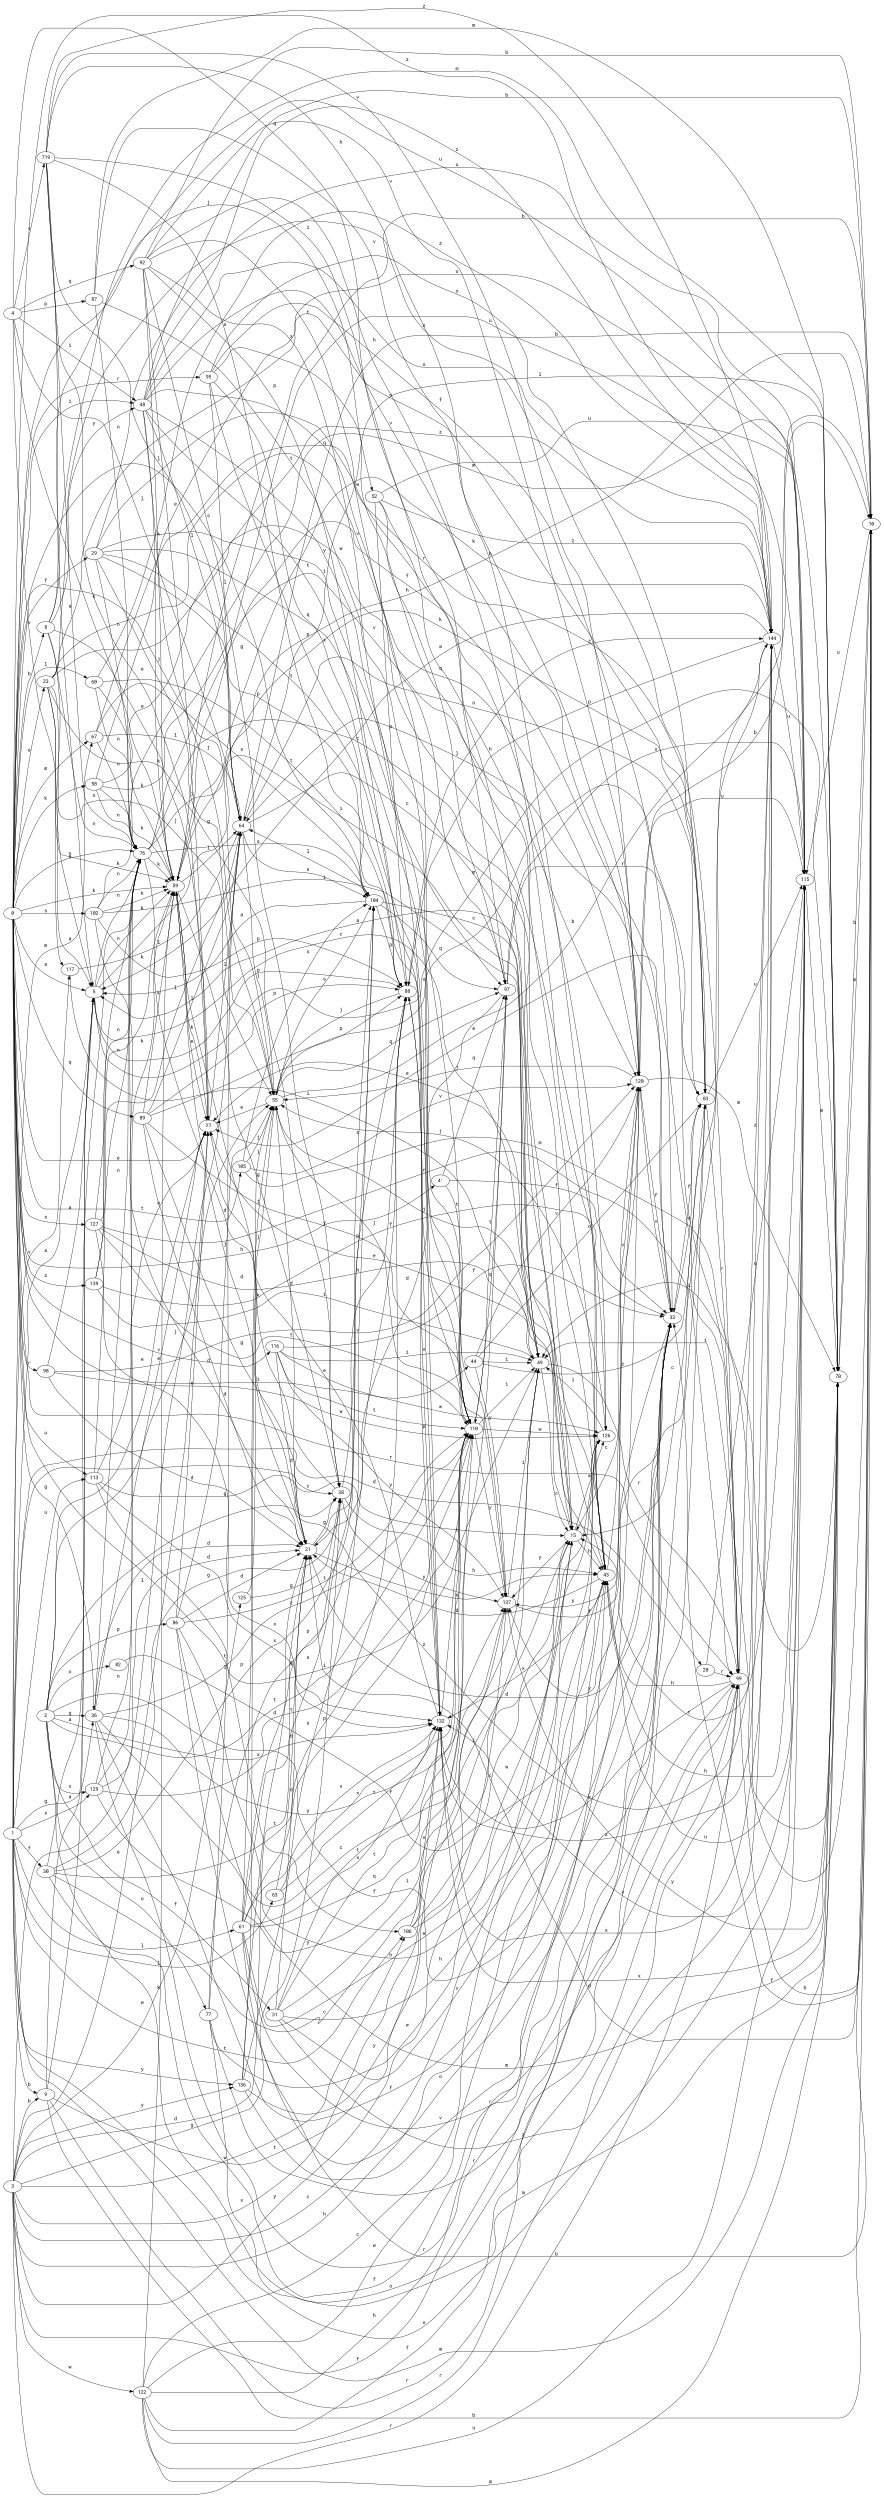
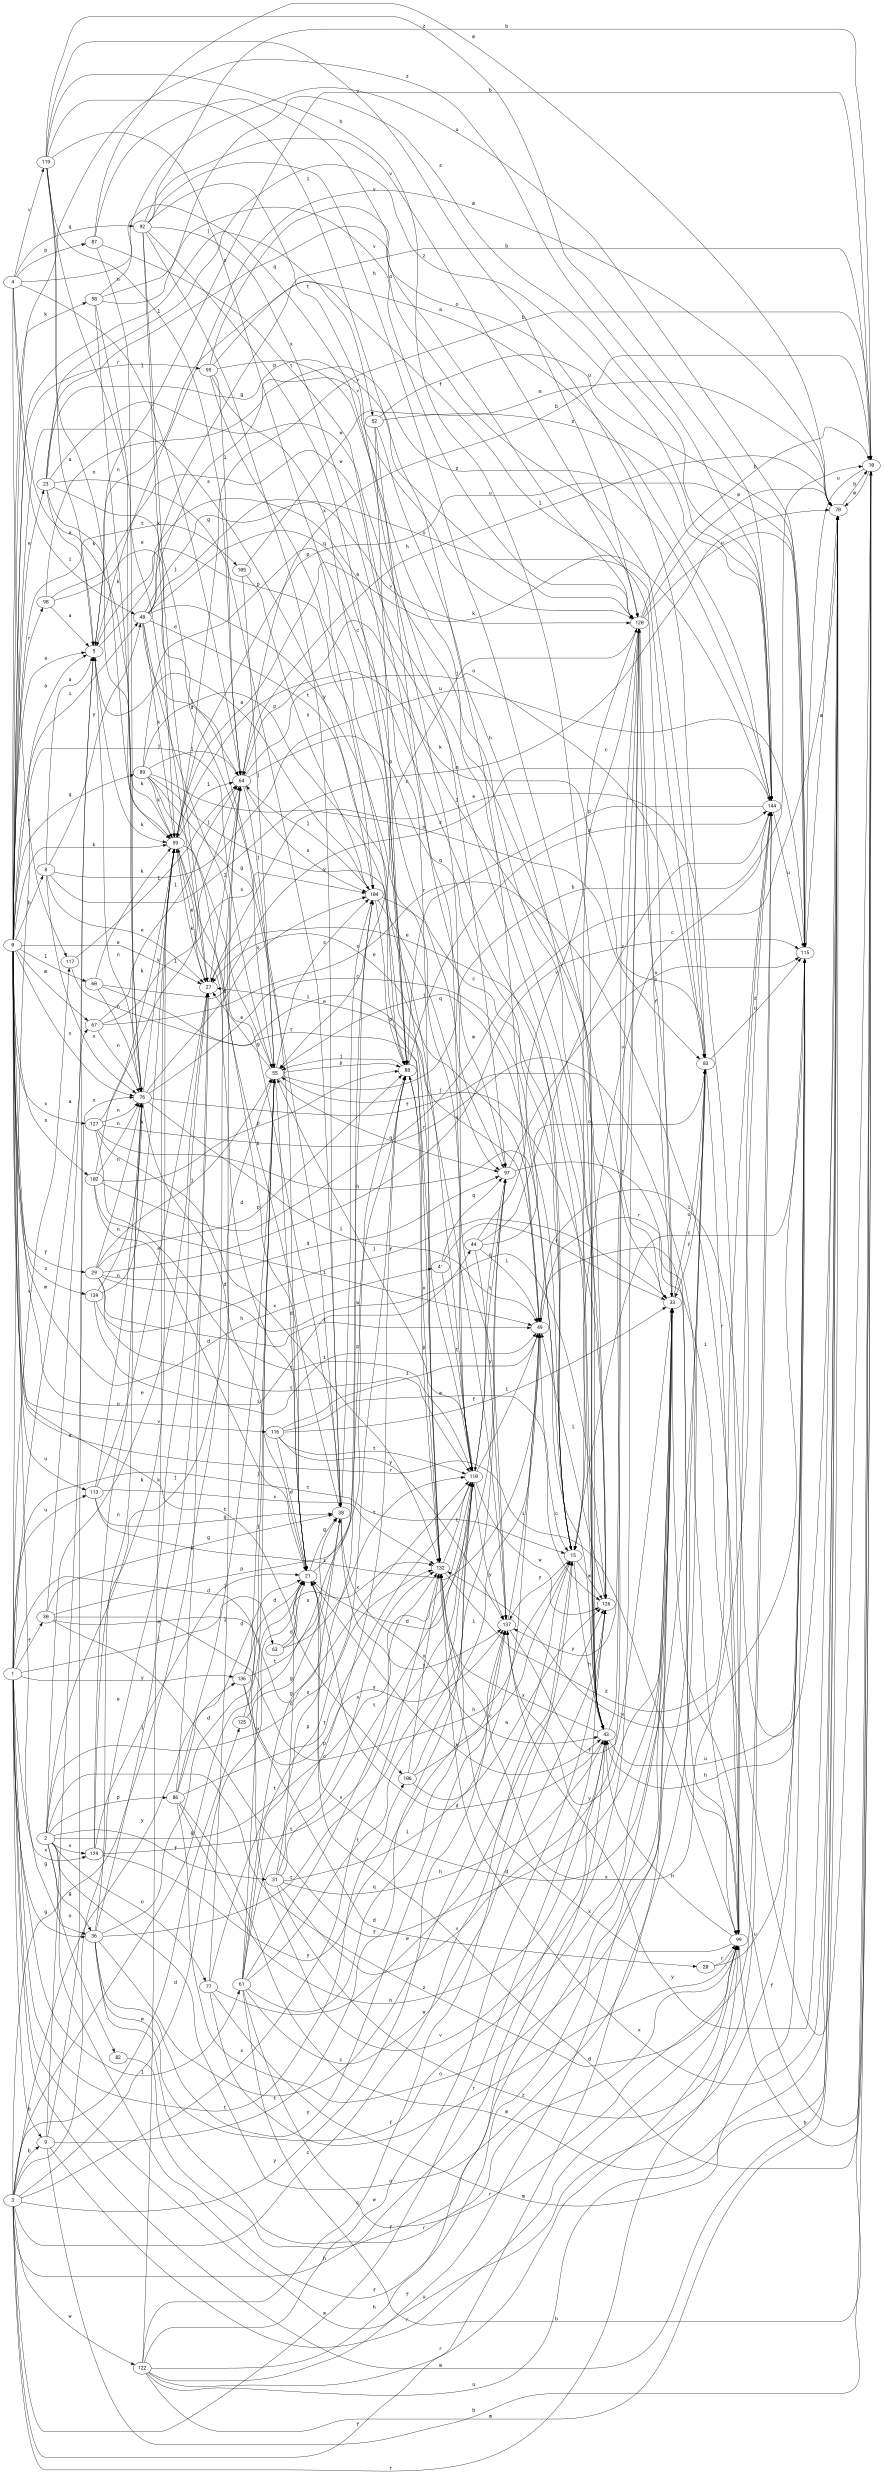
  strict digraph {
    fontname="Roboto Mono"
    rankdir=LR
    node [fontname="Roboto Mono"]
    edge [fontname="Roboto Mono"]
    0
    5
    8
    23
    27
    29
    36
    41
    44
    48
    52
    55
    58
    59
    60
    67
    76
    89
    95
    98
    99
    102
    104
    105
    106
    113
    116
    127
    139
    144
    15
    70
    10
    88
    115
    83
    38
    126
    120
    64
    110
    n42 [label=97]
    49
    33
    21
    137
    43
    92
    132
    1
    9
    20
    30
    61
    63
    117
    129
    136
    2
    31
    77
    82
    86
    3
    122
    125
    4
    87
-   119 [label=719]
+   119
    0 -> 5 [label=a]
    0 -> 8 [label=b]
    0 -> 23 [label=e]
    0 -> 27 [label=e]
    0 -> 29 [label=f]
    0 -> 36 [label=g]
    0 -> 41 [label=h]
    0 -> 44 [label=i]
    0 -> 48 [label=i]
    0 -> 52 [label=j]
    0 -> 55 [label=j]
    0 -> 58 [label=k]
    0 -> 59 [label=k]
    0 -> 60 [label=l]
    0 -> 67 [label=m]
    0 -> 76 [label=n]
    0 -> 89 [label=q]
    0 -> 95 [label=r]
    0 -> 98 [label=r]
    0 -> 99 [label=r]
    0 -> 102 [label=s]
    0 -> 104 [label=s]
    0 -> 105 [label=t]
    0 -> 106 [label=t]
    0 -> 113 [label=u]
    0 -> 116 [label=v]
    0 -> 127 [label=x]
    0 -> 139 [label=z]
    0 -> 144 [label=z]
    5 -> 59 [label=k]
    5 -> 76 [label=n]
-   5 -> 15 [label=c]
+   89 -> 15 [label=c]
    5 -> 70 [label=m]
    5 -> 10 [label=b]
    5 -> 88 [label=p]
    8 -> 5 [label=a]
    8 -> 27 [label=e]
    8 -> 48 [label=y]
    8 -> 76 [label=n]
    8 -> 70 [label=m]
    8 -> 115 [label=u]
    23 -> 5 [label=a]
    23 -> 55 [label=j]
    23 -> 59 [label=k]
    23 -> 144 [label=z]
    23 -> 83 [label=o]
    23 -> 38 [label=g]
    23 -> 126 [label=w]
    23 -> 120 [label=v]
    27 -> 59 [label=k]
    27 -> 64 [label=l]
    29 -> 55 [label=j]
    29 -> 76 [label=n]
    29 -> 88 [label=p]
    29 -> 115 [label=u]
    29 -> 126 [label=w]
    29 -> 110 [label=t]
    29 -> n42 [label=q]
    29 -> 49 [label=i]
    36 -> 27 [label=e]
    36 -> 76 [label=n]
    36 -> 99 [label=r]
    36 -> 15 [label=c]
    36 -> 110 [label=t]
    36 -> 33 [label=f]
    36 -> 21 [label=d]
    36 -> 137 [label=y]
    41 -> 110 [label=t]
    41 -> n42 [label=q]
    41 -> 33 [label=f]
    44 -> 144 [label=z]
    44 -> 83 [label=o]
    44 -> 120 [label=v]
    44 -> 49 [label=i]
    44 -> 137 [label=y]
    48 -> 55 [label=j]
    48 -> 59 [label=k]
    48 -> 144 [label=z]
    48 -> 10 [label=b]
    48 -> 83 [label=o]
    48 -> 120 [label=v]
    48 -> 64 [label=l]
    48 -> 110 [label=t]
    48 -> n42 [label=q]
    48 -> 137 [label=y]
    52 -> 144 [label=z]
    52 -> 88 [label=p]
    52 -> 115 [label=u]
    52 -> n42 [label=q]
    52 -> 43 [label=h]
    55 -> 27 [label=e]
    55 -> 104 [label=s]
    55 -> 10 [label=b]
    55 -> 88 [label=p]
    55 -> n42 [label=q]
    55 -> 21 [label=d]
    58 -> 59 [label=k]
    58 -> 76 [label=n]
    58 -> 144 [label=z]
    58 -> 115 [label=u]
    58 -> 120 [label=v]
    59 -> 27 [label=e]
    59 -> 10 [label=b]
    59 -> 115 [label=u]
    59 -> 38 [label=g]
    59 -> 64 [label=l]
    59 -> 21 [label=d]
    60 -> 59 [label=k]
    60 -> 76 [label=n]
    60 -> 144 [label=z]
    60 -> 110 [label=t]
    67 -> 76 [label=n]
    67 -> 99 [label=r]
    67 -> 104 [label=s]
    67 -> 64 [label=l]
    76 -> 59 [label=k]
    76 -> 104 [label=s]
    76 -> 15 [label=c]
    76 -> 49 [label=i]
    76 -> 33 [label=f]
    76 -> 21 [label=d]
    89 -> 59 [label=k]
    89 -> 88 [label=p]
    89 -> 83 [label=o]
    89 -> 38 [label=g]
    89 -> 64 [label=l]
    89 -> 21 [label=d]
    89 -> 137 [label=y]
    95 -> 88 [label=p]
    95 -> 83 [label=o]
    95 -> 64 [label=l]
    95 -> 33 [label=f]
    95 -> 43 [label=h]
    95 -> 132 [label=x]
    98 -> 5 [label=a]
    98 -> 126 [label=w]
    98 -> 120 [label=v]
    98 -> 21 [label=d]
    99 -> 27 [label=e]
    99 -> 144 [label=z]
    99 -> 10 [label=b]
    99 -> 43 [label=h]
    99 -> 132 [label=x]
    102 -> 59 [label=k]
    102 -> 76 [label=n]
    102 -> 70 [label=m]
    102 -> 88 [label=p]
    102 -> 49 [label=i]
    102 -> 21 [label=d]
    104 -> 5 [label=a]
    104 -> 15 [label=c]
    104 -> 88 [label=p]
    104 -> 64 [label=l]
    104 -> n42 [label=q]
    105 -> 55 [label=j]
    105 -> 104 [label=s]
    105 -> 70 [label=m]
-   105 -> 120 [label=v]
    106 -> 15 [label=c]
    106 -> 126 [label=w]
    106 -> 49 [label=i]
    106 -> 132 [label=x]
    113 -> 27 [label=e]
    113 -> 76 [label=n]
    113 -> 38 [label=g]
    113 -> 49 [label=i]
    113 -> 132 [label=x]
    116 -> 126 [label=w]
    116 -> 110 [label=t]
    116 -> 49 [label=i]
    116 -> 33 [label=f]
    116 -> 21 [label=d]
    116 -> 137 [label=y]
    127 -> 76 [label=n]
    127 -> 99 [label=r]
    127 -> 64 [label=l]
    127 -> 110 [label=t]
    127 -> 43 [label=h]
    127 -> 132 [label=x]
    139 -> 59 [label=k]
    139 -> 76 [label=n]
    139 -> 49 [label=i]
    139 -> 33 [label=f]
    144 -> 5 [label=a]
    144 -> 59 [label=k]
    144 -> 15 [label=c]
    144 -> 88 [label=p]
    144 -> 115 [label=u]
    144 -> 132 [label=x]
    15 -> 55 [label=j]
    15 -> 126 [label=w]
    15 -> 137 [label=y]
    15 -> 43 [label=h]
    70 -> 10 [label=b]
    70 -> 64 [label=l]
    70 -> 49 [label=i]
    70 -> 137 [label=y]
    70 -> 132 [label=x]
    10 -> 70 [label=m]
    10 -> 115 [label=u]
    10 -> 49 [label=i]
    10 -> 33 [label=f]
    10 -> 21 [label=d]
    88 -> 55 [label=j]
    88 -> 144 [label=z]
    88 -> 132 [label=x]
    115 -> 15 [label=c]
    115 -> 70 [label=m]
    115 -> 43 [label=h]
    115 -> 132 [label=x]
    83 -> 59 [label=k]
    83 -> 99 [label=r]
    83 -> 115 [label=u]
    83 -> 33 [label=f]
    83 -> 21 [label=d]
    38 -> 59 [label=k]
    38 -> 104 [label=s]
    38 -> 137 [label=y]
    38 -> 43 [label=h]
    126 -> 55 [label=j]
    126 -> 49 [label=i]
    120 -> 55 [label=j]
    120 -> 15 [label=c]
    120 -> 70 [label=m]
    120 -> 10 [label=b]
    120 -> 115 [label=u]
    120 -> 33 [label=f]
    120 -> 137 [label=y]
    64 -> 55 [label=j]
    64 -> 104 [label=s]
    64 -> 15 [label=c]
    64 -> 10 [label=b]
    64 -> 83 [label=o]
    110 -> 55 [label=j]
    110 -> 126 [label=w]
    110 -> n42 [label=q]
    110 -> 49 [label=i]
    110 -> 137 [label=y]
    n42 -> 99 [label=r]
    n42 -> 115 [label=u]
    n42 -> 110 [label=t]
    n42 -> 21 [label=d]
    49 -> 27 [label=e]
    49 -> 99 [label=r]
    49 -> 15 [label=c]
    33 -> 83 [label=o]
    33 -> 120 [label=v]
    33 -> 64 [label=l]
    33 -> 137 [label=y]
    21 -> 88 [label=p]
    21 -> 38 [label=g]
    21 -> 43 [label=h]
    137 -> 49 [label=i]
    137 -> 33 [label=f]
    43 -> 5 [label=a]
    43 -> 27 [label=e]
    43 -> 115 [label=u]
    43 -> 120 [label=v]
    43 -> 21 [label=d]
    43 -> 132 [label=x]
    92 -> 27 [label=e]
    92 -> 59 [label=k]
    92 -> 10 [label=b]
    92 -> 88 [label=p]
    92 -> 38 [label=g]
    92 -> 120 [label=v]
    92 -> 110 [label=t]
    92 -> 43 [label=h]
    92 -> 132 [label=x]
    132 -> 27 [label=e]
    132 -> 144 [label=z]
    132 -> 88 [label=p]
    132 -> 110 [label=t]
    1 -> 5 [label=a]
    1 -> 36 [label=g]
    1 -> 67 [label=m]
    1 -> 106 [label=t]
    1 -> 113 [label=u]
    1 -> 15 [label=c]
    1 -> 70 [label=m]
    1 -> 115 [label=u]
    1 -> 9 [label=b]
    1 -> 20 [label=d]
    1 -> 30 [label=f]
    1 -> 61 [label=l]
    1 -> 63 [label=l]
    1 -> 117 [label=v]
    1 -> 129 [label=x]
    1 -> 136 [label=y]
    9 -> 5 [label=a]
    9 -> 76 [label=n]
    9 -> 99 [label=r]
    9 -> 10 [label=b]
    9 -> 110 [label=t]
    20 -> 99 [label=r]
    20 -> 115 [label=u]
    30 -> 5 [label=a]
    30 -> 15 [label=c]
    30 -> 88 [label=p]
    30 -> 38 [label=g]
    30 -> 110 [label=t]
    30 -> 33 [label=f]
    61 -> 55 [label=j]
    61 -> 99 [label=r]
    61 -> 104 [label=s]
    61 -> 10 [label=b]
    61 -> 88 [label=p]
    61 -> 38 [label=g]
    61 -> 126 [label=w]
    61 -> 110 [label=t]
    61 -> n42 [label=q]
    61 -> 132 [label=x]
    63 -> 110 [label=t]
    63 -> 21 [label=d]
    63 -> 132 [label=x]
    117 -> 64 [label=l]
    117 -> 49 [label=i]
    129 -> 59 [label=k]
    129 -> 76 [label=n]
    129 -> 110 [label=t]
    129 -> 21 [label=d]
    129 -> 137 [label=y]
    136 -> 55 [label=j]
    136 -> 104 [label=s]
    136 -> 120 [label=v]
    136 -> 21 [label=d]
    136 -> 137 [label=y]
    2 -> 27 [label=e]
    2 -> 36 [label=g]
    2 -> 55 [label=j]
    2 -> 144 [label=z]
    2 -> 83 [label=o]
    2 -> 110 [label=t]
    2 -> 33 [label=f]
    2 -> 132 [label=x]
    2 -> 129 [label=x]
    2 -> 31 [label=f]
    2 -> 77 [label=o]
    2 -> 82 [label=o]
    2 -> 86 [label=p]
    31 -> 144 [label=z]
    31 -> 120 [label=v]
    31 -> 110 [label=t]
    31 -> 49 [label=i]
    31 -> 21 [label=d]
    31 -> 43 [label=h]
    31 -> 132 [label=x]
    77 -> 99 [label=r]
    77 -> 70 [label=m]
    77 -> 88 [label=p]
    77 -> 126 [label=w]
    77 -> 64 [label=l]
    82 -> 33 [label=f]
    86 -> 27 [label=e]
    86 -> 55 [label=j]
    86 -> 70 [label=m]
    86 -> 83 [label=o]
    86 -> 110 [label=t]
    86 -> 21 [label=d]
    86 -> 43 [label=h]
    3 -> 27 [label=e]
    3 -> 99 [label=r]
    3 -> 15 [label=c]
    3 -> 38 [label=g]
-   3 -> 106 [label=w]
+   3 -> 126 [label=w]
    3 -> 64 [label=l]
    3 -> 33 [label=f]
    3 -> 21 [label=d]
    3 -> 137 [label=y]
    3 -> 43 [label=h]
    3 -> 132 [label=x]
    3 -> 9 [label=b]
    3 -> 136 [label=y]
    3 -> 122 [label=w]
    3 -> 125 [label=w]
    122 -> 59 [label=k]
    122 -> 99 [label=r]
    122 -> 15 [label=c]
    122 -> 70 [label=m]
    122 -> 115 [label=u]
    122 -> 126 [label=w]
    122 -> 33 [label=f]
    122 -> 43 [label=h]
    125 -> 55 [label=j]
    125 -> 38 [label=g]
    4 -> 48 [label=i]
    4 -> 59 [label=k]
    4 -> 64 [label=l]
    4 -> n42 [label=q]
    4 -> 92 [label=q]
    4 -> 117 [label=v]
    4 -> 87 [label=p]
    4 -> 119 [label=v]
    87 -> 76 [label=n]
    87 -> 70 [label=m]
    87 -> 120 [label=v]
    87 -> 110 [label=t]
    119 -> 5 [label=a]
    119 -> 27 [label=e]
    119 -> 76 [label=n]
    119 -> 104 [label=s]
    119 -> 144 [label=z]
    119 -> 120 [label=v]
    119 -> 64 [label=l]
    119 -> 49 [label=i]
    119 -> 43 [label=h]
  }
